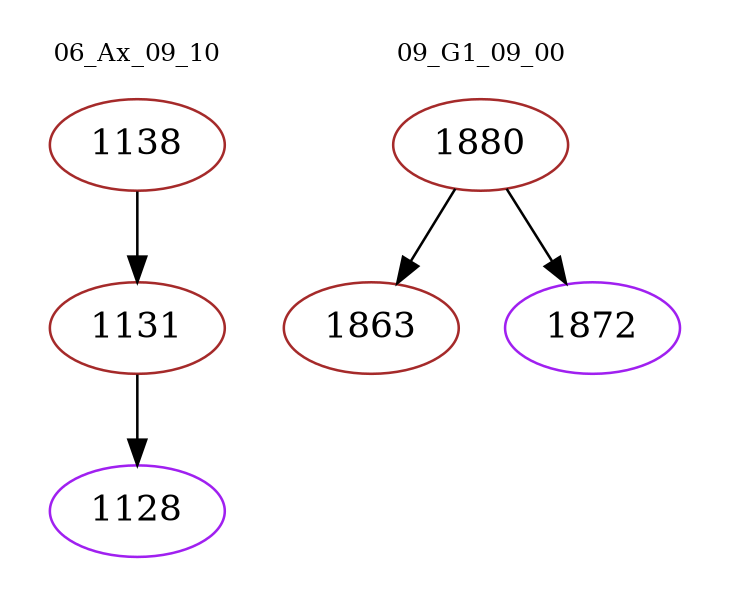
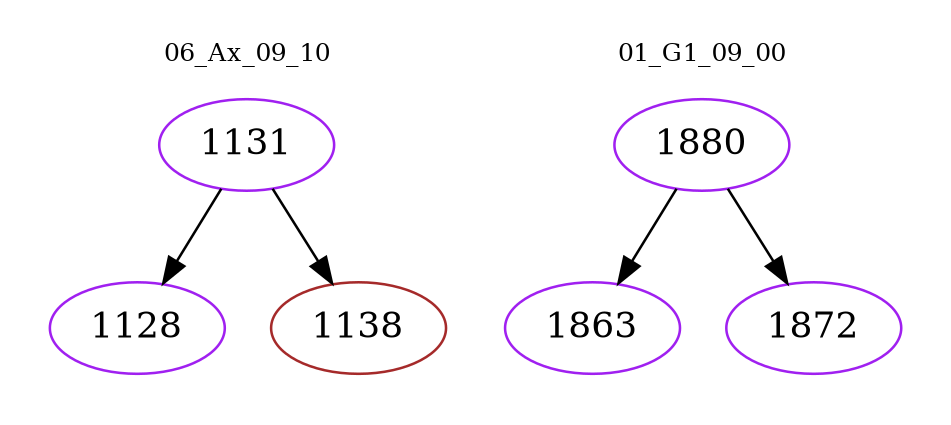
  digraph {
    node [color=brown]
    edge [color=black]
-   n1 [label=1131]
+   n1 [color=purple label=1131]
    n2 [color=purple label=1128]
    n3 [label=1138]
-   n4 [label=1880]
-   n5 [label=1863]
+   n4 [color=purple label=1880]
+   n5 [color=purple label=1863]
    n6 [color=purple label=1872]
    subgraph cluster_1 {
      color=white
      fontsize=10
      label="06_Ax_09_10"
      n1
      n2
      n3
    }
    subgraph cluster_2 {
      color=white
      fontsize=10
-     label="09_G1_09_00"
+     label="01_G1_09_00"
      n4
      n5
      n6
    }
    n1 -> n2
-   n3 -> n1
+   n1 -> n3
    n4 -> n5
    n4 -> n6
  }
